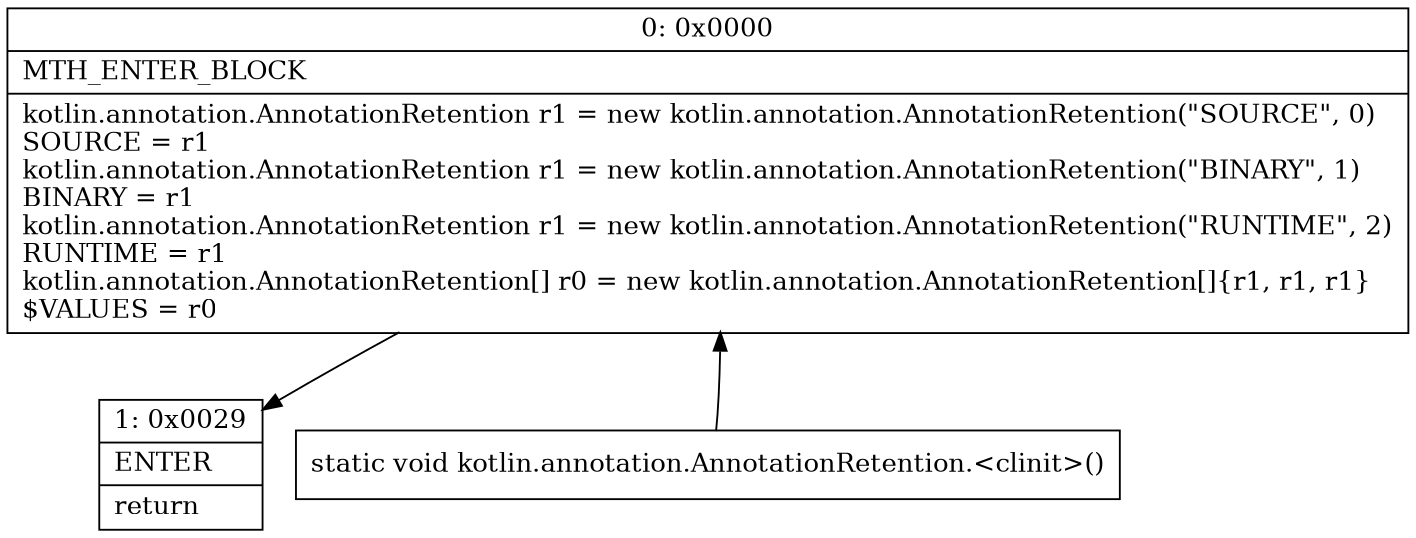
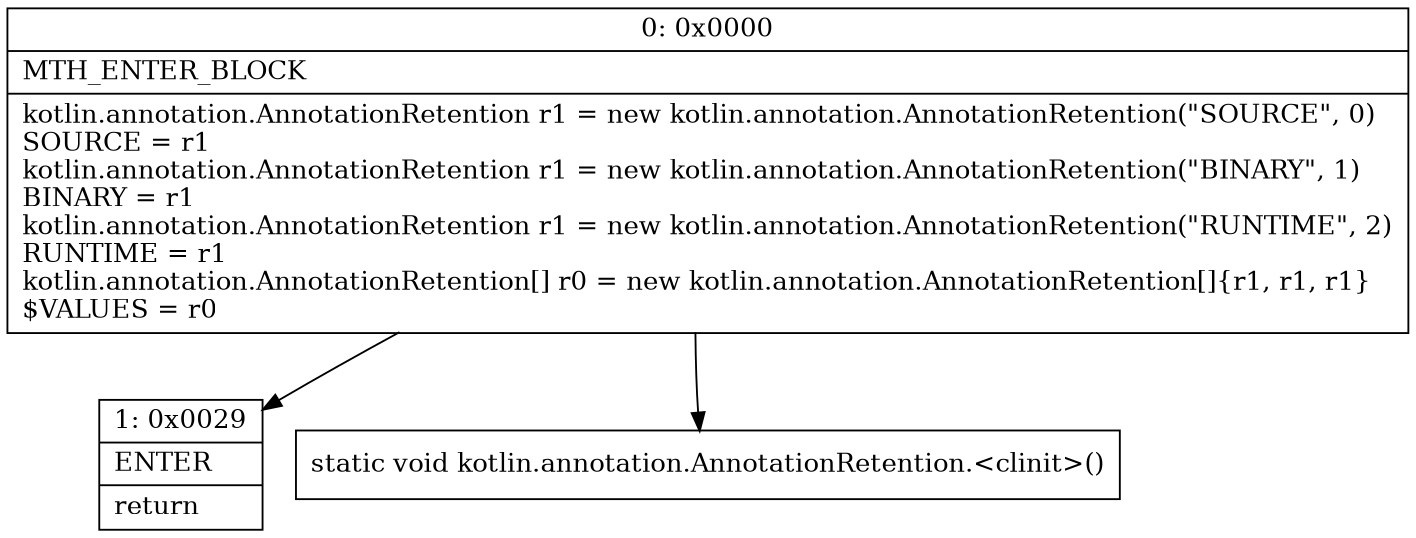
  digraph {
    node [shape=record]
    n1 [label="{0\:\ 0x0000|MTH_ENTER_BLOCK\l|kotlin.annotation.AnnotationRetention r1 = new kotlin.annotation.AnnotationRetention(\"SOURCE\", 0)\lSOURCE = r1\lkotlin.annotation.AnnotationRetention r1 = new kotlin.annotation.AnnotationRetention(\"BINARY\", 1)\lBINARY = r1\lkotlin.annotation.AnnotationRetention r1 = new kotlin.annotation.AnnotationRetention(\"RUNTIME\", 2)\lRUNTIME = r1\lkotlin.annotation.AnnotationRetention[] r0 = new kotlin.annotation.AnnotationRetention[]\{r1, r1, r1\}\l$VALUES = r0\l}"]
    n2 [label="{1\:\ 0x0029|ENTER\l|return\l}"]
    n3 [label="{static void kotlin.annotation.AnnotationRetention.\<clinit\>() }"]
    n1 -> n2
-   n3 -> n1
+   n1 -> n3
  }
